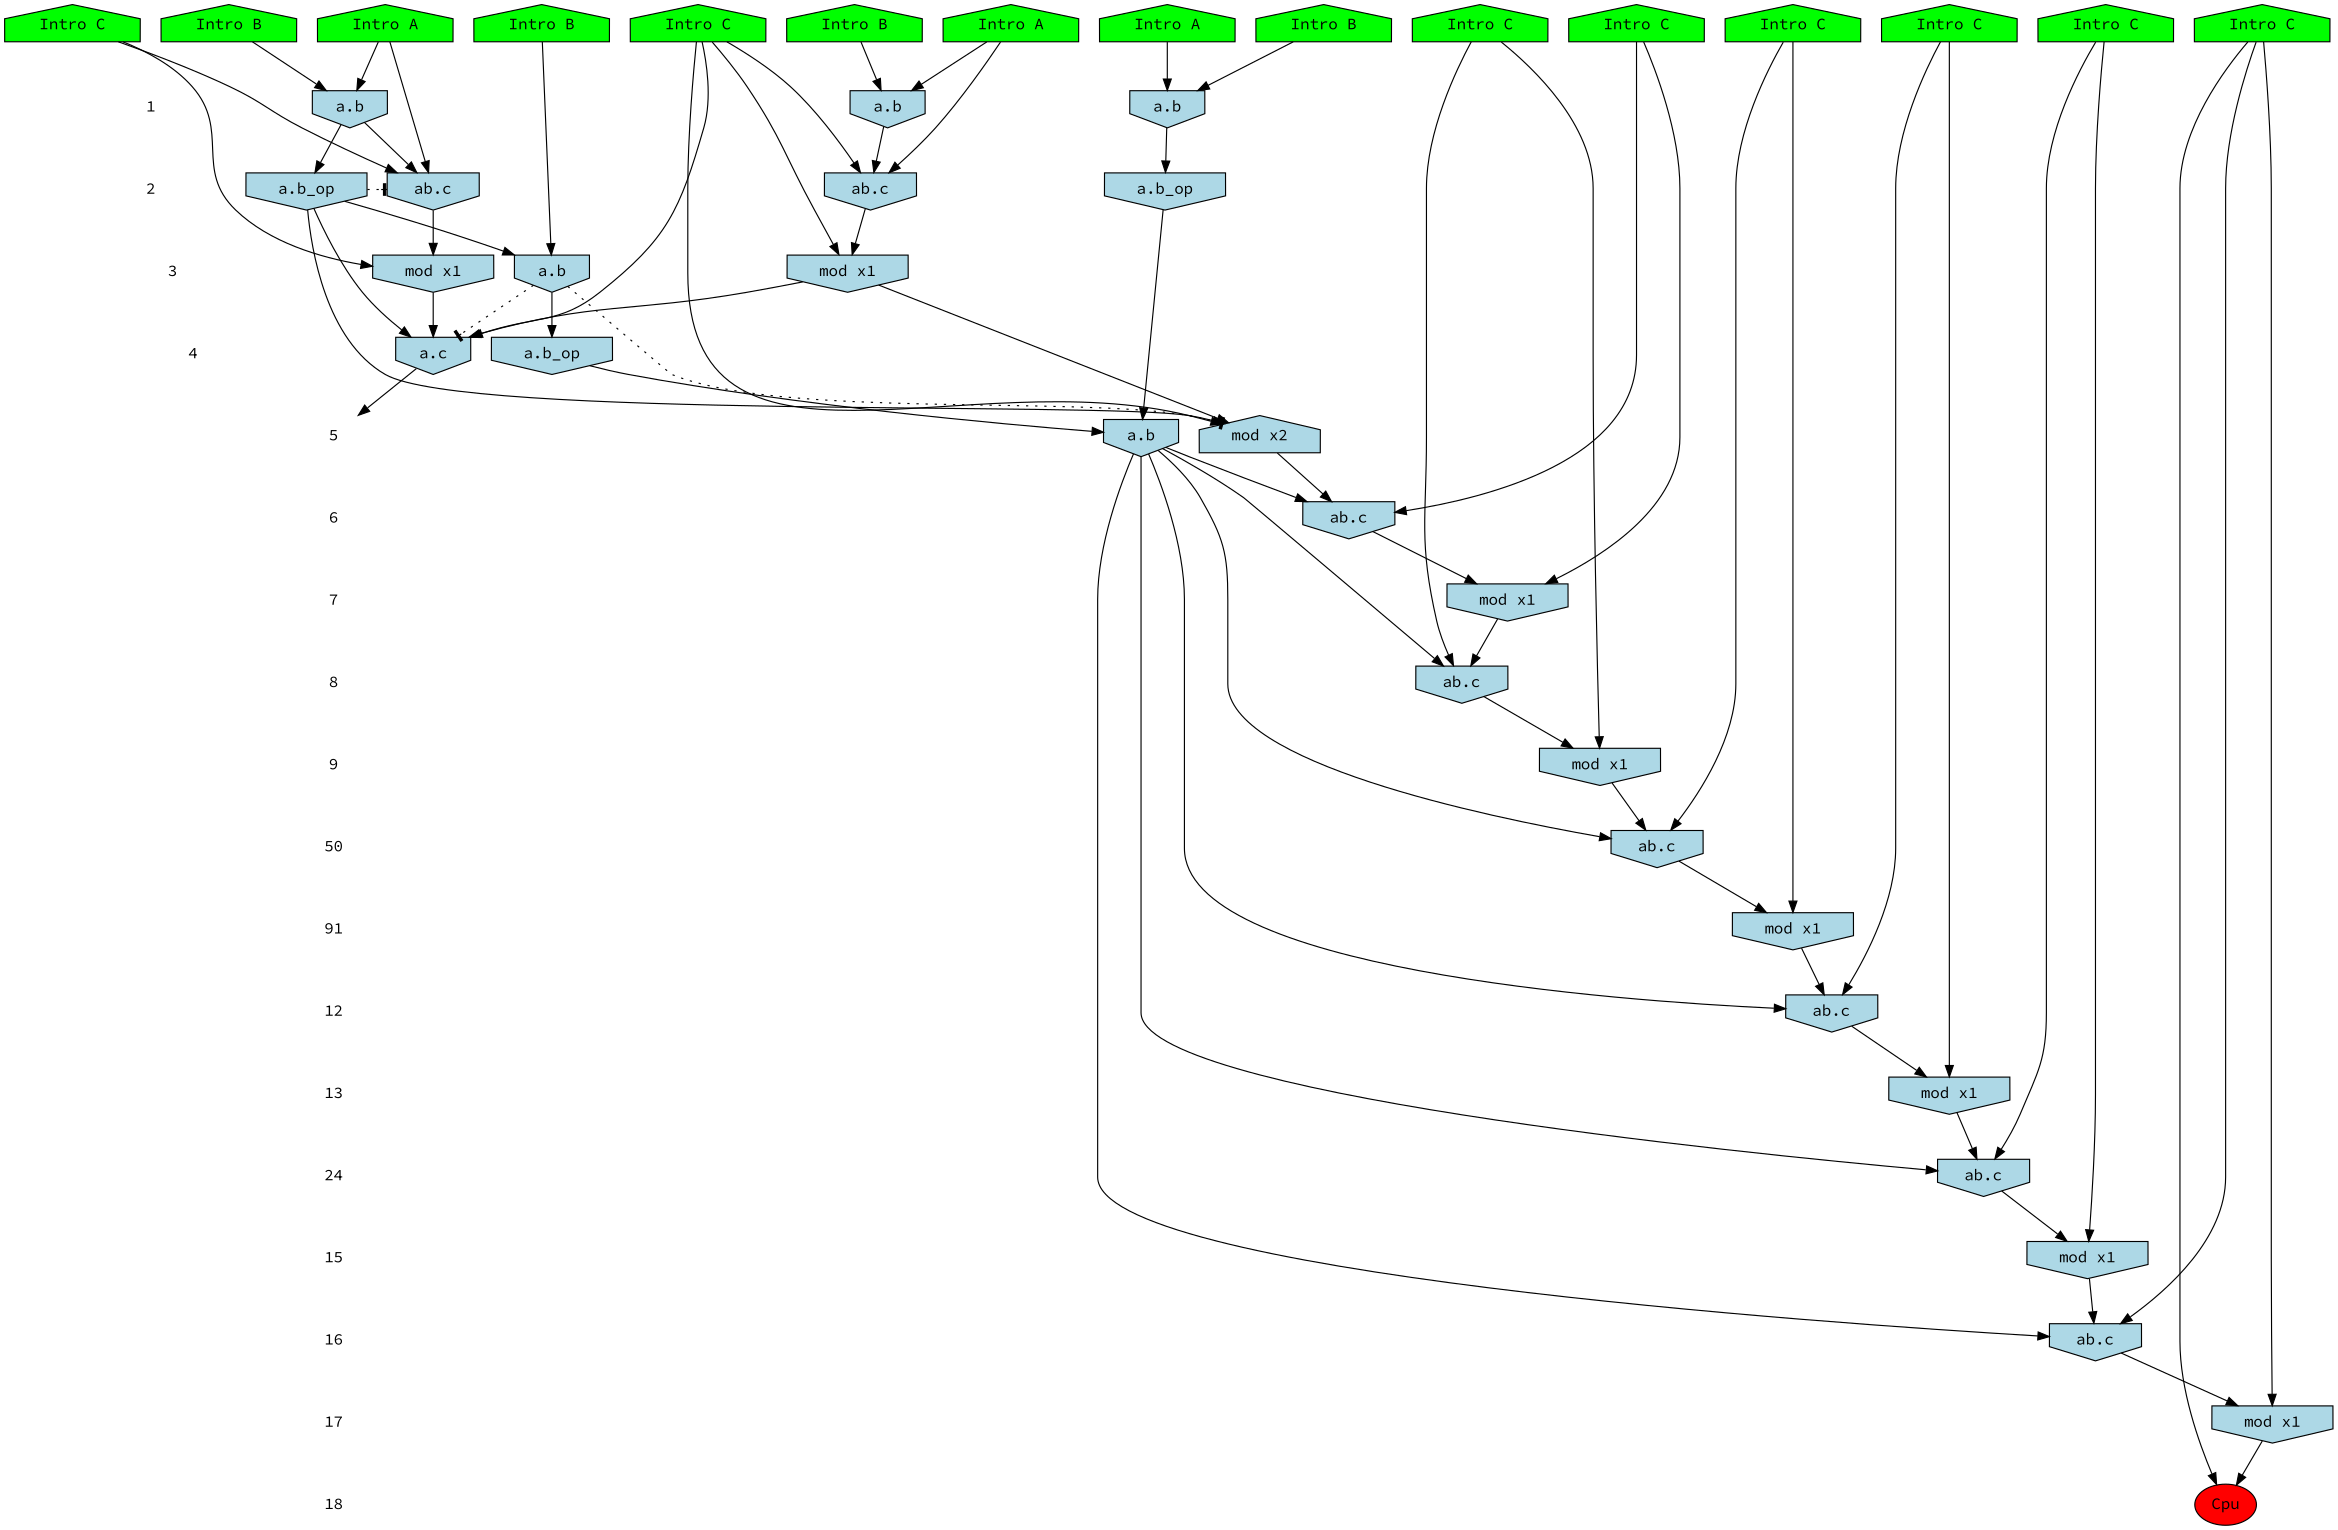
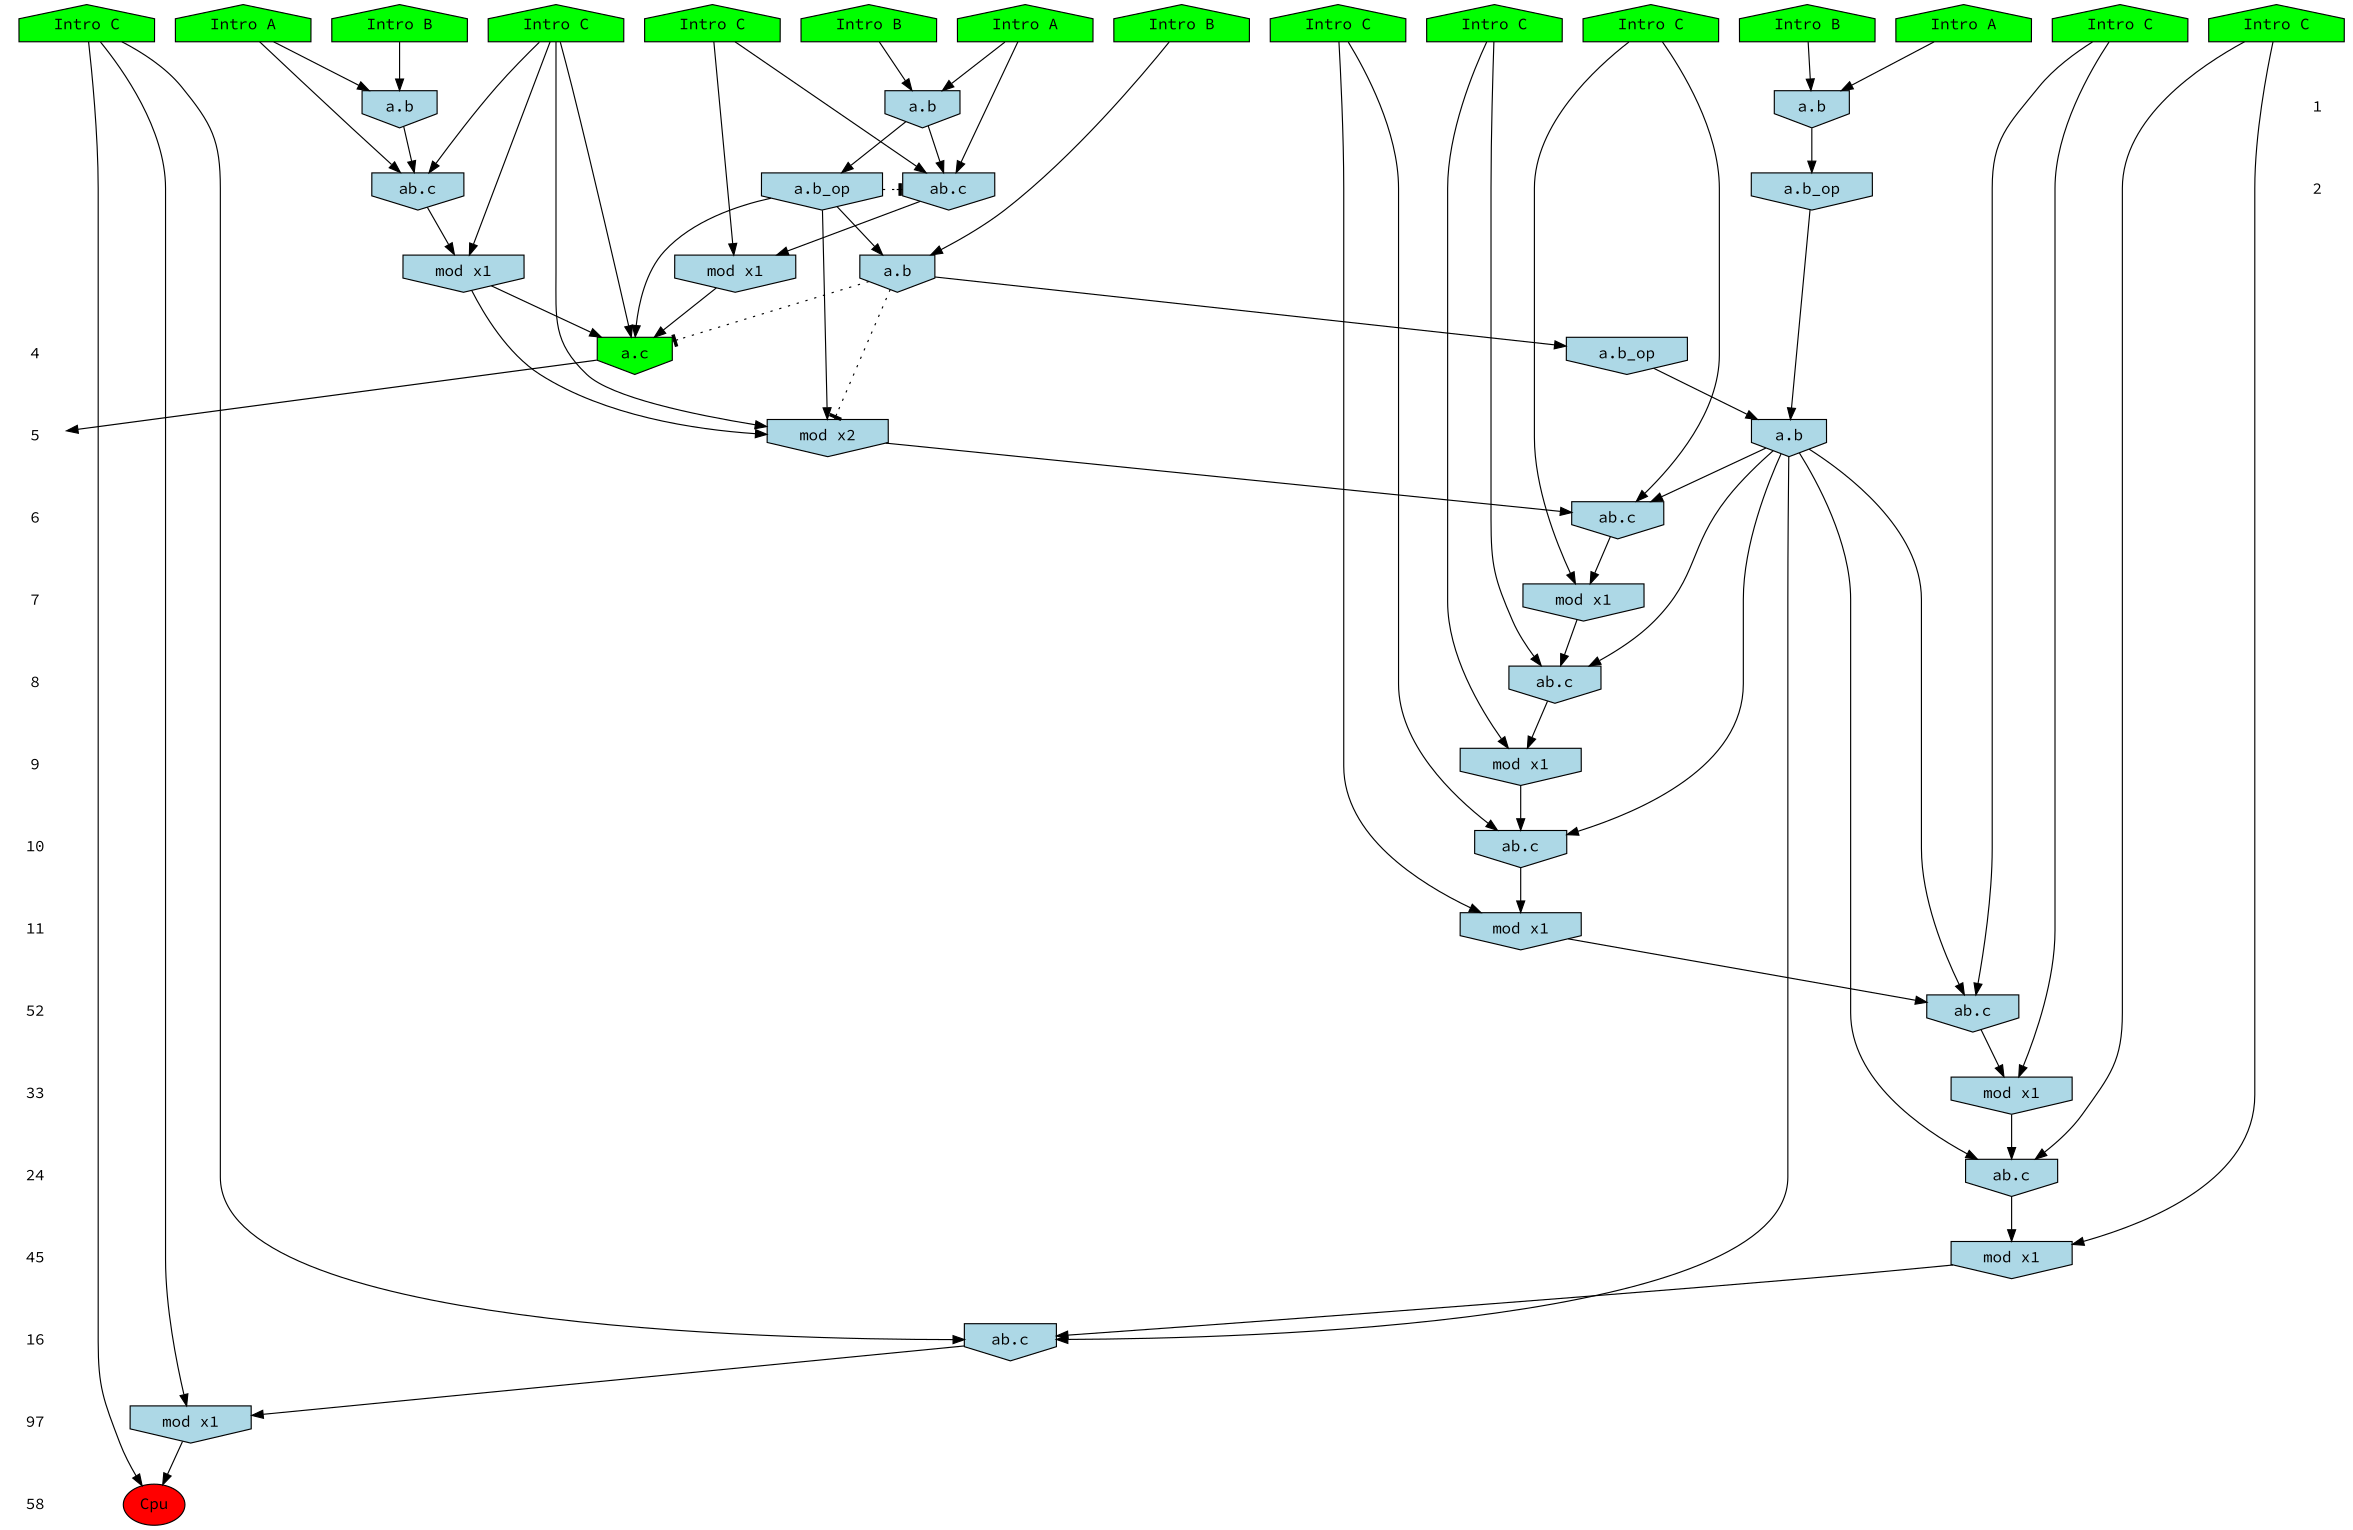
  digraph {
    fontname="Source Code Pro"
    ranksep=.5
    node [fillcolor=lightblue fontname="Source Code Pro" shape=invhouse style=filled]
    edge [fontname="Source Code Pro"]
    n1 [fillcolor=green label="Intro B" shape=house]
    n2 [fillcolor=green label="Intro B" shape=house]
    n3 [fillcolor=green label="Intro A" shape=house]
    n4 [fillcolor=green label="Intro B" shape=house]
    n5 [fillcolor=green label="Intro A" shape=house]
    n6 [fillcolor=green label="Intro A" shape=house]
    n7 [fillcolor=green label="Intro B" shape=house]
    n8 [fillcolor=green label="Intro C" shape=house]
    n9 [fillcolor=green label="Intro C" shape=house]
    n10 [fillcolor=green label="Intro C" shape=house]
    n11 [fillcolor=green label="Intro C" shape=house]
    n12 [fillcolor=green label="Intro C" shape=house]
    n13 [fillcolor=green label="Intro C" shape=house]
    n14 [fillcolor=green label="Intro C" shape=house]
    n15 [fillcolor=green label="Intro C" shape=house]
    1 [shape=plaintext fillcolor="" style=""]
    n17 [label="a.b"]
    n18 [label="a.b"]
    n19 [label="a.b"]
    2 [shape=plaintext fillcolor="" style=""]
    n21 [label="ab.c"]
    n22 [label="a.b_op"]
    n23 [label="a.b_op"]
    n24 [label="ab.c"]
-   3 [shape=plaintext fillcolor="" style=""]
    n26 [label="mod x1"]
    n27 [label="mod x1"]
    n28 [label="a.b"]
    4 [shape=plaintext fillcolor="" style=""]
-   n30 [label="a.c"]
+   n30 [fillcolor=green label="a.c"]
    n31 [label="a.b_op"]
    5 [shape=plaintext fillcolor="" style=""]
-   n33 [label="mod x2" shape=house]
+   n33 [label="mod x2"]
    n34 [label="a.b"]
    6 [shape=plaintext fillcolor="" style=""]
    n36 [label="ab.c"]
    7 [shape=plaintext fillcolor="" style=""]
    n38 [label="mod x1"]
    8 [shape=plaintext fillcolor="" style=""]
    n40 [label="ab.c"]
    9 [shape=plaintext fillcolor="" style=""]
    n42 [label="mod x1"]
-   10 [shape=plaintext label=50 fillcolor="" style=""]
+   10 [shape=plaintext fillcolor="" style=""]
    n44 [label="ab.c"]
-   11 [shape=plaintext label=91 fillcolor="" style=""]
+   11 [shape=plaintext fillcolor="" style=""]
    n46 [label="mod x1"]
-   12 [shape=plaintext fillcolor="" style=""]
+   12 [shape=plaintext label=52 fillcolor="" style=""]
    n48 [label="ab.c"]
-   13 [shape=plaintext fillcolor="" style=""]
+   13 [shape=plaintext label=33 fillcolor="" style=""]
    n50 [label="mod x1"]
    n51 [label=24 shape=plaintext fillcolor="" style=""]
    n52 [label="ab.c"]
-   15 [shape=plaintext fillcolor="" style=""]
+   15 [shape=plaintext label=45 fillcolor="" style=""]
    n54 [label="mod x1"]
    16 [shape=plaintext fillcolor="" style=""]
    n56 [label="ab.c"]
-   17 [shape=plaintext fillcolor="" style=""]
+   17 [shape=plaintext label=97 fillcolor="" style=""]
    n58 [label="mod x1"]
-   18 [shape=plaintext fillcolor="" style=""]
+   18 [shape=plaintext label=58 fillcolor="" style=""]
    n60 [fillcolor=red label=Cpu shape=""]
    subgraph sub_1 {
      rank=same
      n1
      n2
      n3
      n4
      n5
      n6
      n7
      n8
      n9
      n10
      n11
      n12
      n13
      n14
      n15
    }
    subgraph sub_2 {
      rank=same
      1
      n17
      n18
      n19
    }
    subgraph sub_3 {
      rank=same
      2
      n21
      n22
      n23
      n24
    }
    subgraph sub_4 {
      rank=same
-     3
      n26
      n27
      n28
    }
    subgraph sub_5 {
      rank=same
      4
      n30
      n31
    }
    subgraph sub_6 {
      rank=same
      5
      n33
      n34
    }
    subgraph sub_7 {
      rank=same
      6
      n36
    }
    subgraph sub_8 {
      rank=same
      7
      n38
    }
    subgraph sub_9 {
      rank=same
      8
      n40
    }
    subgraph sub_10 {
      rank=same
      9
      n42
    }
    subgraph sub_11 {
      rank=same
      10
      n44
    }
    subgraph sub_12 {
      rank=same
      11
      n46
    }
    subgraph sub_13 {
      rank=same
      12
      n48
    }
    subgraph sub_14 {
      rank=same
      13
      n50
    }
    subgraph sub_15 {
      rank=same
      n51
      n52
    }
    subgraph sub_16 {
      rank=same
      15
      n54
    }
    subgraph sub_17 {
      rank=same
      16
      n56
    }
    subgraph sub_18 {
      rank=same
      17
      n58
    }
    subgraph sub_19 {
      rank=same
      18
      n60
    }
    n1 -> n19
    n2 -> n28
    n3 -> n17
    n4 -> n18
    n5 -> n18
    n5 -> n21
    n6 -> n19
    n6 -> n24
    n7 -> n17
    n8 -> n44
    n8 -> n46
    n9 -> n21
    n9 -> n26
    n10 -> n40
    n10 -> n42
    n11 -> n48
    n11 -> n50
    n12 -> n36
    n12 -> n38
    n13 -> n52
    n13 -> n54
    n14 -> n56
    n14 -> n58
    n14 -> n60
    n15 -> n24
    n15 -> n27
    n15 -> n30
    n15 -> n33
    1 -> 2 [style=invis]
    n17 -> n22
    n18 -> n21
    n18 -> n23
    n19 -> n24
-   2 -> 3 [style=invis]
    n21 -> n26
    n22 -> n34
    n23 -> n21 [arrowhead=tee style=dotted]
    n23 -> n28
    n23 -> n30
    n23 -> n33
    n24 -> n27
-   3 -> 4 [style=invis]
    n26 -> n30
    n27 -> n30
    n27 -> n33
    n28 -> n30 [arrowhead=tee style=dotted]
    n28 -> n31
    n28 -> n33 [arrowhead=tee style=dotted]
    4 -> 5 [style=invis]
    n30 -> 5
    n31 -> n34
    5 -> 6 [style=invis]
    n33 -> n36
    n34 -> n36
    n34 -> n40
    n34 -> n44
    n34 -> n48
    n34 -> n52
    n34 -> n56
    6 -> 7 [style=invis]
    n36 -> n38
    7 -> 8 [style=invis]
    n38 -> n40
    8 -> 9 [style=invis]
    n40 -> n42
    9 -> 10 [style=invis]
    n42 -> n44
    10 -> 11 [style=invis]
    n44 -> n46
    11 -> 12 [style=invis]
    n46 -> n48
    12 -> 13 [style=invis]
    n48 -> n50
    13 -> n51 [style=invis]
    n50 -> n52
    n51 -> 15 [style=invis]
    n52 -> n54
    15 -> 16 [style=invis]
    n54 -> n56
    16 -> 17 [style=invis]
    n56 -> n58
    17 -> 18 [style=invis]
    n58 -> n60
  }
